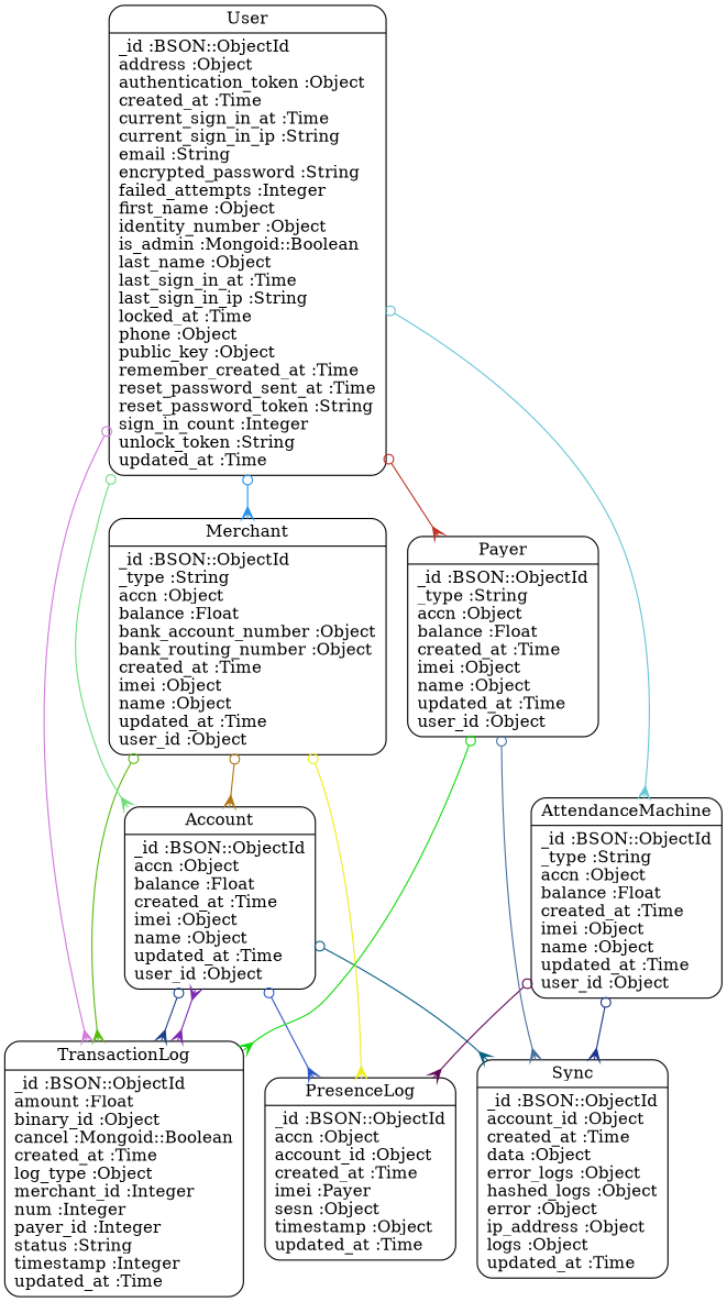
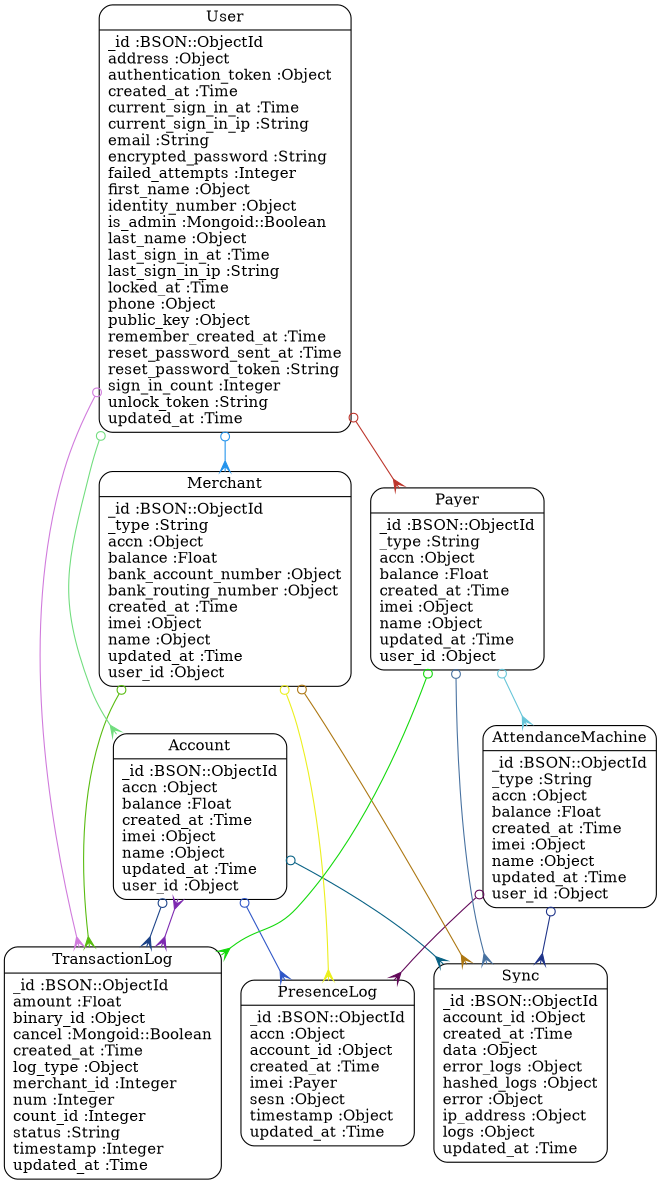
  digraph {
    splines=true
    node [shape=Mrecord]
    edge [arrowhead=crow arrowtail=odot dir=both]
    n1 [label="{Account|_id :BSON::ObjectId\laccn :Object\lbalance :Float\lcreated_at :Time\limei :Object\lname :Object\lupdated_at :Time\luser_id :Object\l}"]
    n2 [label="{PresenceLog|_id :BSON::ObjectId\laccn :Object\laccount_id :Object\lcreated_at :Time\limei :Payer\lsesn :Object\ltimestamp :Object\lupdated_at :Time\l}"]
    n3 [label="{Sync|_id :BSON::ObjectId\laccount_id :Object\lcreated_at :Time\ldata :Object\lerror_logs :Object\lhashed_logs :Object\lerror :Object\lip_address :Object\llogs :Object\lupdated_at :Time\l}"]
-   n4 [label="{TransactionLog|_id :BSON::ObjectId\lamount :Float\lbinary_id :Object\lcancel :Mongoid::Boolean\lcreated_at :Time\llog_type :Object\lmerchant_id :Integer\lnum :Integer\lpayer_id :Integer\lstatus :String\ltimestamp :Integer\lupdated_at :Time\l}"]
+   n4 [label="{TransactionLog|_id :BSON::ObjectId\lamount :Float\lbinary_id :Object\lcancel :Mongoid::Boolean\lcreated_at :Time\llog_type :Object\lmerchant_id :Integer\lnum :Integer\lcount_id :Integer\lstatus :String\ltimestamp :Integer\lupdated_at :Time\l}"]
    n5 [label="{AttendanceMachine|_id :BSON::ObjectId\l_type :String\laccn :Object\lbalance :Float\lcreated_at :Time\limei :Object\lname :Object\lupdated_at :Time\luser_id :Object\l}"]
    n6 [label="{Merchant|_id :BSON::ObjectId\l_type :String\laccn :Object\lbalance :Float\lbank_account_number :Object\lbank_routing_number :Object\lcreated_at :Time\limei :Object\lname :Object\lupdated_at :Time\luser_id :Object\l}"]
    n7 [label="{Payer|_id :BSON::ObjectId\l_type :String\laccn :Object\lbalance :Float\lcreated_at :Time\limei :Object\lname :Object\lupdated_at :Time\luser_id :Object\l}"]
    n8 [label="{User|_id :BSON::ObjectId\laddress :Object\lauthentication_token :Object\lcreated_at :Time\lcurrent_sign_in_at :Time\lcurrent_sign_in_ip :String\lemail :String\lencrypted_password :String\lfailed_attempts :Integer\lfirst_name :Object\lidentity_number :Object\lis_admin :Mongoid::Boolean\llast_name :Object\llast_sign_in_at :Time\llast_sign_in_ip :String\llocked_at :Time\lphone :Object\lpublic_key :Object\lremember_created_at :Time\lreset_password_sent_at :Time\lreset_password_token :String\lsign_in_count :Integer\lunlock_token :String\lupdated_at :Time\l}"]
    n1 -> n2 [color="#2E56C7"]
    n1 -> n3 [color="#076184"]
    n1 -> n4 [color="#1B4287"]
    n4 -> n1 [arrowtail=crow color="#7D28B0"]
    n5 -> n2 [color="#610758"]
    n5 -> n3 [color="#1E3388"]
    n6 -> n2 [color="#EBEF1C"]
-   n6 -> n1 [color="#AC7610"]
+   n6 -> n3 [color="#AC7610"]
    n6 -> n4 [color="#57BB0E"]
    n7 -> n3 [color="#4771A0"]
    n7 -> n4 [color="#12D90A"]
    n8 -> n1 [color="#71DD7E"]
    n8 -> n4 [color="#D07ADC"]
-   n8 -> n5 [color="#66C5D8"]
+   n7 -> n5 [color="#66C5D8"]
    n8 -> n6 [color="#2393EC"]
    n8 -> n7 [color="#BC342A"]
  }
